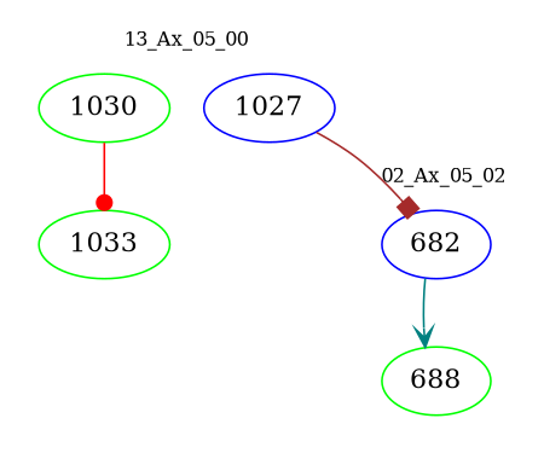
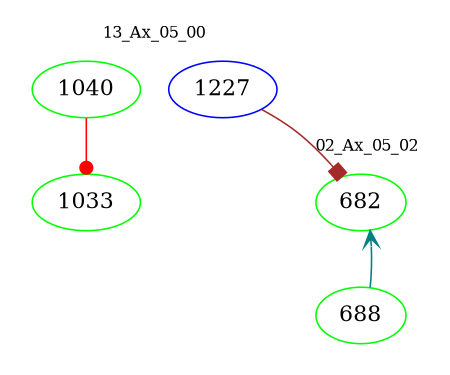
  digraph {
    node [color=green]
    edge [style=solid]
-   n1 [color=blue label=1027]
-   n2 [label=1030]
+   n1 [color=blue label=1227]
+   n2 [label=1040]
    n3 [label=1033]
-   n4 [color=blue label=682]
+   n4 [label=682]
    n5 [label=688]
    subgraph cluster_1 {
      color=white
      fontsize=10
      label="13_Ax_05_00"
      n1
      n2
      n3
    }
    subgraph cluster_2 {
      color=white
      fontsize=10
      label="02_Ax_05_02"
      n4
      n5
    }
    n1 -> n4 [arrowhead=box color=brown]
    n2 -> n3 [arrowhead=dot color=red]
-   n4 -> n5 [arrowhead=vee color=teal]
+   n5 -> n4 [arrowhead=vee color=teal]
  }
